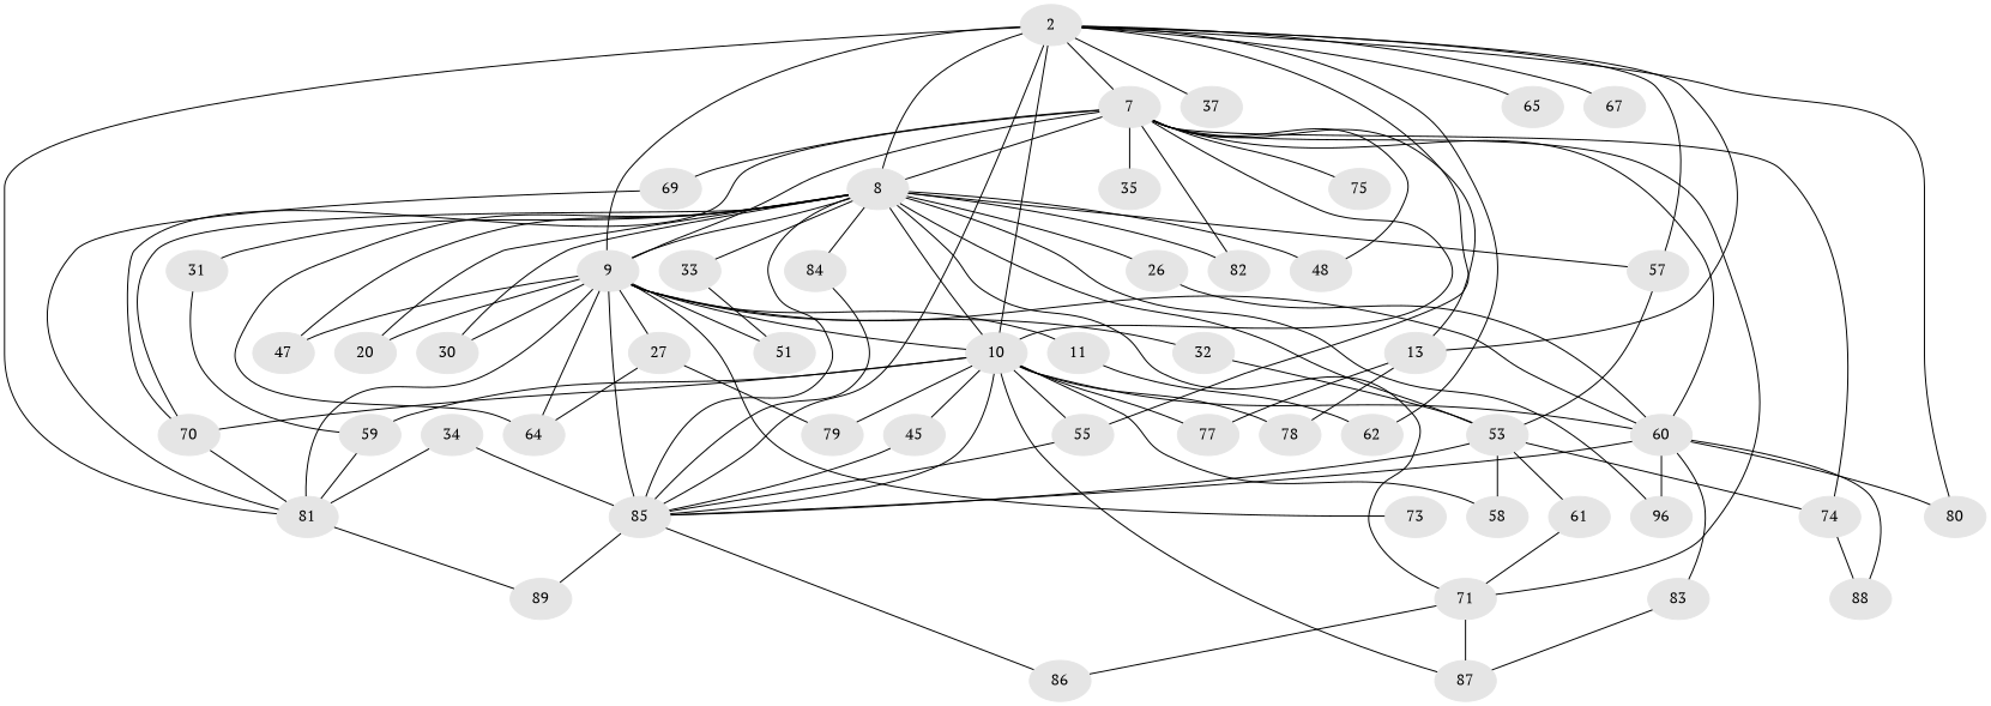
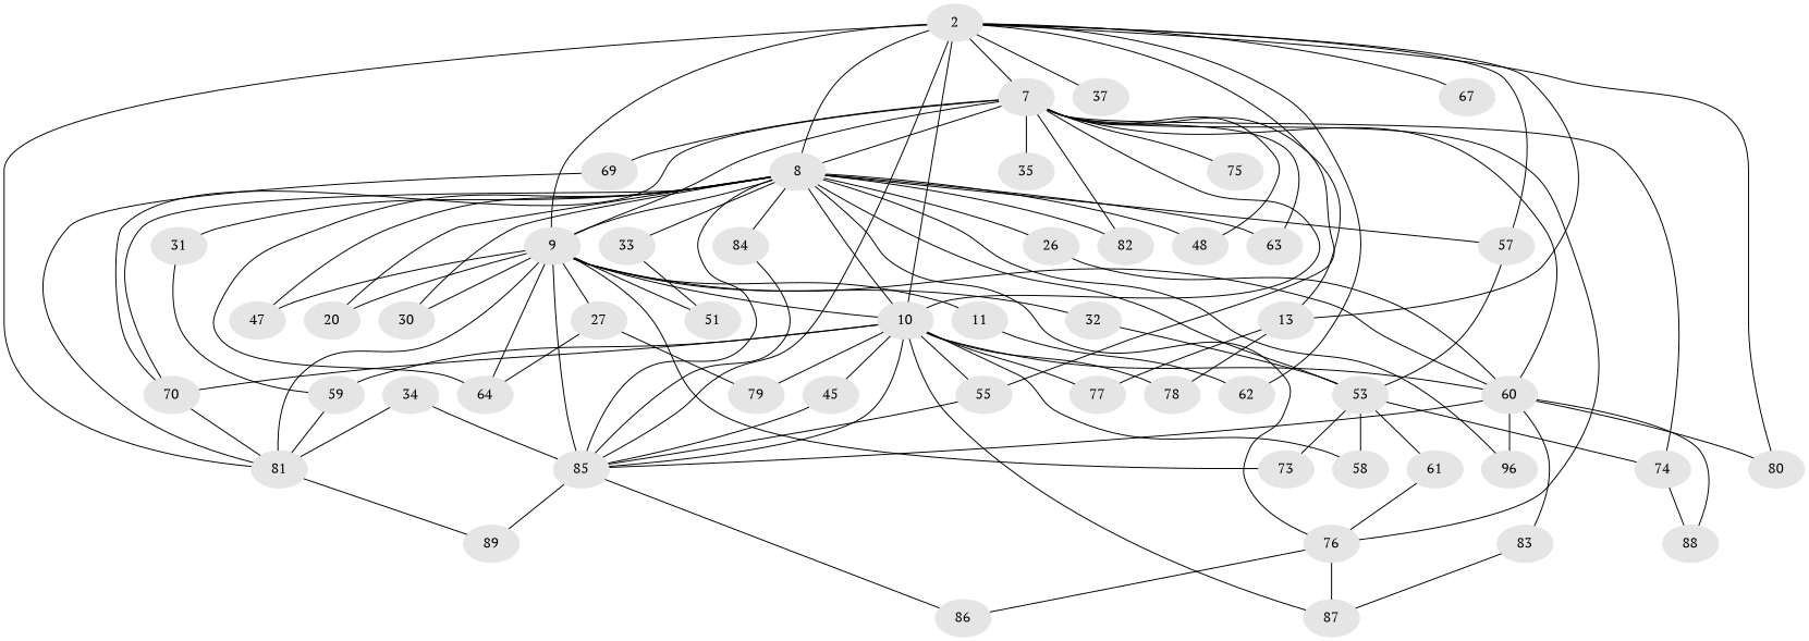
  graph {
    fontname="PT Serif"
    node [color=gray90 fontname="PT Serif" style=filled]
    edge [fontname="PT Serif"]
    2 [super="+1"]
    7 [super="+6"]
    8 [super="+3"]
    9 [super="+5"]
    10 [super="+4"]
    13
    n7 [label=55]
    37
    57
    62
-   65
    67
    80
    81 [super="+28+36"]
    85 [super="+49+44+66+52+71+56"]
    n16 [label=35]
    48 [super="+43"]
    60 [super="+41+22"]
+   63 [super="+25"]
    69
    74
    75
-   76 [super="+42" label=71]
+   76 [super="+42"]
    82
    70 [super="+24"]
    20
    26
    30 [super="+23"]
    31
    33
    47
    53 [super="+40+35"]
    64 [super="+18"]
    84
    n35 [label=96]
    27
    11
    32
    51
    73
    45
    58
    59 [super="+46"]
    77
    78 [super="+72"]
    79
    87
    89
    86
    83
    88
    61
    34
    2 -- 7 [weight=4]
    2 -- 8 [weight=4]
    2 -- 9 [weight=4]
    2 -- 10 [weight=4]
    2 -- 13
    2 -- n7
    2 -- 37
    2 -- 57
    2 -- 62
-   2 -- 65 [weight=2]
    2 -- 67
    2 -- 80
    2 -- 81 [weight=2]
    2 -- 85
    7 -- 8 [weight=4]
    7 -- 9 [weight=4]
    7 -- 10 [weight=4]
    7 -- 13
    7 -- n16
    7 -- 48 [weight=2]
    7 -- 60 [weight=2]
+   7 -- 63
    7 -- 69
    7 -- 74
    7 -- 75 [weight=2]
    7 -- 76
    7 -- 82
    7 -- 70
    8 -- 9 [weight=4]
    8 -- 10 [weight=4]
    8 -- 57
    8 -- 85
    8 -- 48
+   8 -- 63 [weight=2]
    8 -- 76
    8 -- 82
    8 -- 70
    8 -- 20
    8 -- 26
    8 -- 30
    8 -- 31 [weight=2]
    8 -- 33 [weight=2]
    8 -- 47
    8 -- 53 [weight=4]
    8 -- 64
    8 -- 84
    8 -- n35
    9 -- 10 [weight=4]
    9 -- 81 [weight=3]
    9 -- 85 [weight=7]
    9 -- 60
    9 -- 20
    9 -- 30 [weight=2]
    9 -- 47
    9 -- 64
    9 -- 27 [weight=2]
    9 -- 11 [weight=2]
    9 -- 32
    9 -- 51
    9 -- 73
    10 -- n7
    10 -- 85
    10 -- 60 [weight=2]
    10 -- 70
    10 -- 45 [weight=2]
    10 -- 58
    10 -- 59
    10 -- 77
    10 -- 78
    10 -- 79
    10 -- 87
    13 -- 77
    13 -- 78 [weight=2]
    n7 -- 85
    57 -- 53
    81 -- 89
    85 -- 89
    85 -- 86
    60 -- 80
    60 -- 85
    60 -- n35
    60 -- 83
    60 -- 88
    69 -- 81
    74 -- 88
    76 -- 87
    76 -- 86
    70 -- 81
    26 -- 60
    31 -- 59
    33 -- 51
-   53 -- 85 [weight=2]
+   53 -- 73 [weight=2]
    53 -- 74
    53 -- 58
    53 -- 61
    84 -- 85
    27 -- 64
    27 -- 79
    11 -- 62
    32 -- 53
    45 -- 85
    59 -- 81
    83 -- 87
    61 -- 76
    34 -- 81
    34 -- 85
  }
